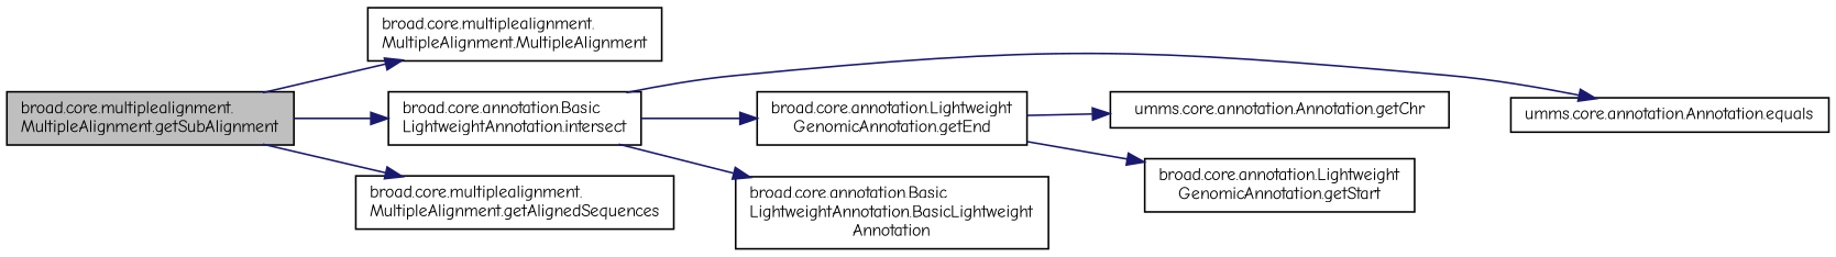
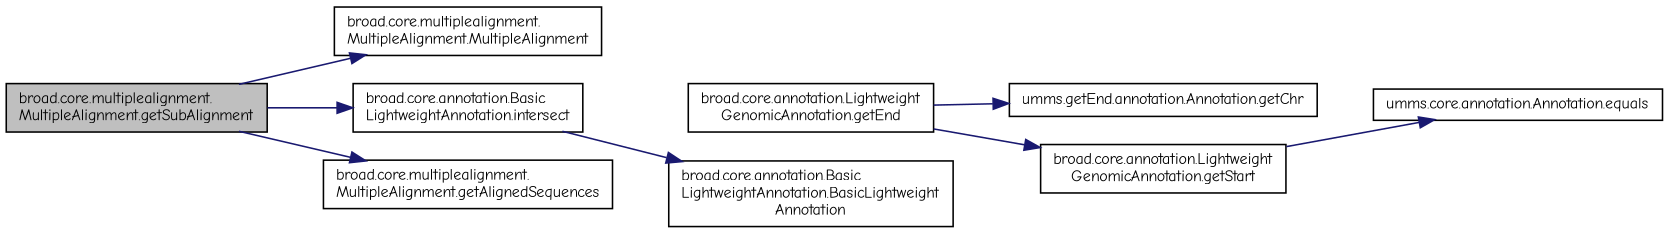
  digraph {
    fontname="Comic Neue"
    rankdir=LR
    node [color=black fillcolor=white fontname="Comic Neue" fontsize=10 shape=record style=filled]
    edge [color=midnightblue fontname="Comic Neue" fontsize=10 labelfontname=Helvetica labelfontsize=10 style=solid]
    n1 [fillcolor=grey75 fontcolor=black height=0.2 label="broad.core.multiplealignment.\lMultipleAlignment.getSubAlignment" width=0.4]
    n2 [height=0.2 label="broad.core.multiplealignment.\lMultipleAlignment.MultipleAlignment" width=0.4]
    n3 [height=0.2 label="broad.core.annotation.Basic\lLightweightAnnotation.intersect" width=0.4]
    n4 [height=0.2 label="broad.core.multiplealignment.\lMultipleAlignment.getAlignedSequences" width=0.4]
    n5 [height=0.2 label="umms.core.annotation.Annotation.equals" width=0.4]
    n6 [height=0.2 label="broad.core.annotation.Lightweight\lGenomicAnnotation.getEnd" width=0.4]
    n7 [height=0.2 label="broad.core.annotation.Basic\lLightweightAnnotation.BasicLightweight\lAnnotation" width=0.4]
-   n8 [height=0.2 label="umms.core.annotation.Annotation.getChr" width=0.4]
+   n8 [height=0.2 label="umms.getEnd.annotation.Annotation.getChr" width=0.4]
    n9 [height=0.2 label="broad.core.annotation.Lightweight\lGenomicAnnotation.getStart" width=0.4]
    n1 -> n2
    n1 -> n3
    n1 -> n4
-   n3 -> n5
-   n3 -> n6
+   n9 -> n5
    n3 -> n7
    n6 -> n8
    n6 -> n9
  }
